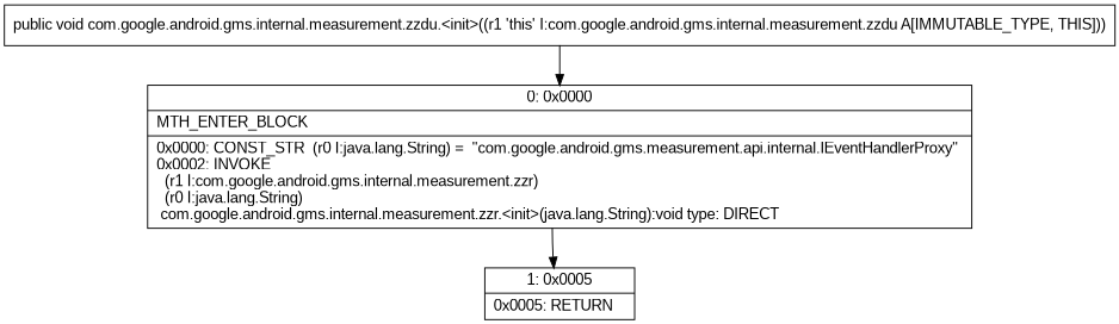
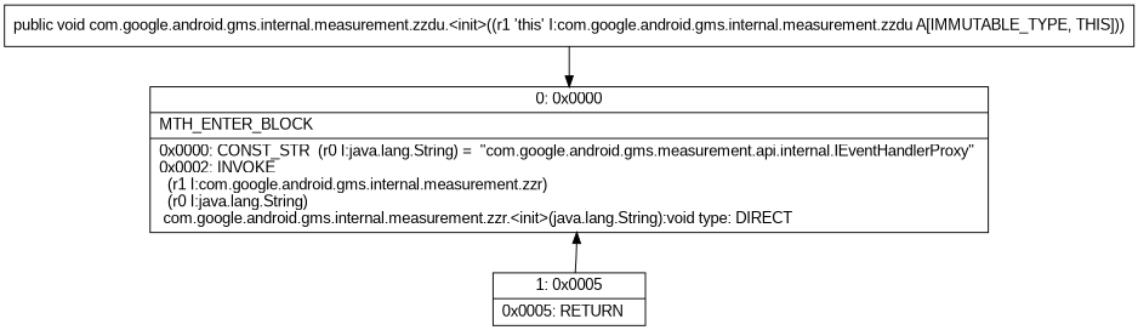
  digraph {
    fontname="Liberation Sans"
    node [shape=record fontname="Liberation Sans"]
    edge [fontname="Liberation Sans"]
    n1 [label="{0\:\ 0x0000|MTH_ENTER_BLOCK\l|0x0000: CONST_STR  (r0 I:java.lang.String) =  \"com.google.android.gms.measurement.api.internal.IEventHandlerProxy\" \l0x0002: INVOKE  \l  (r1 I:com.google.android.gms.internal.measurement.zzr)\l  (r0 I:java.lang.String)\l com.google.android.gms.internal.measurement.zzr.\<init\>(java.lang.String):void type: DIRECT \l}"]
    n2 [label="{1\:\ 0x0005|0x0005: RETURN   \l}"]
    n3 [label="{public void com.google.android.gms.internal.measurement.zzdu.\<init\>((r1 'this' I:com.google.android.gms.internal.measurement.zzdu A[IMMUTABLE_TYPE, THIS])) }"]
-   n1 -> n2
+   n2 -> n1
    n3 -> n1
  }
